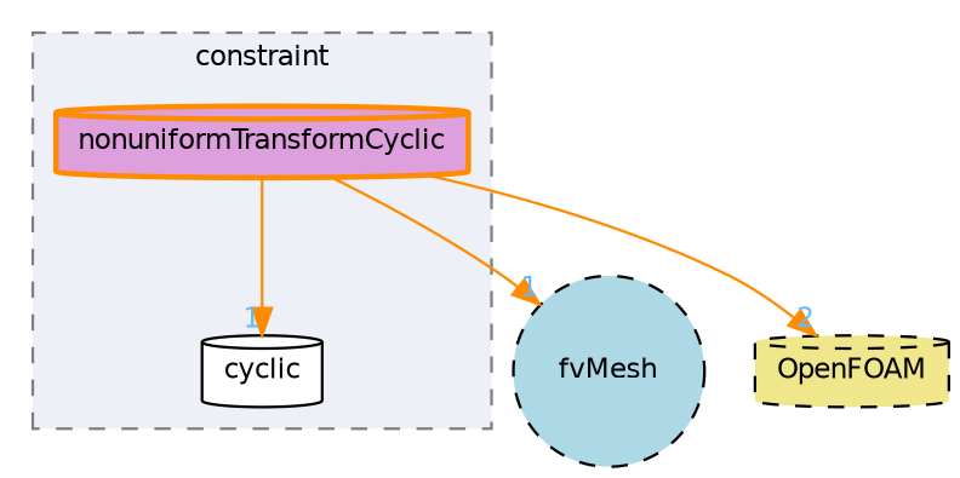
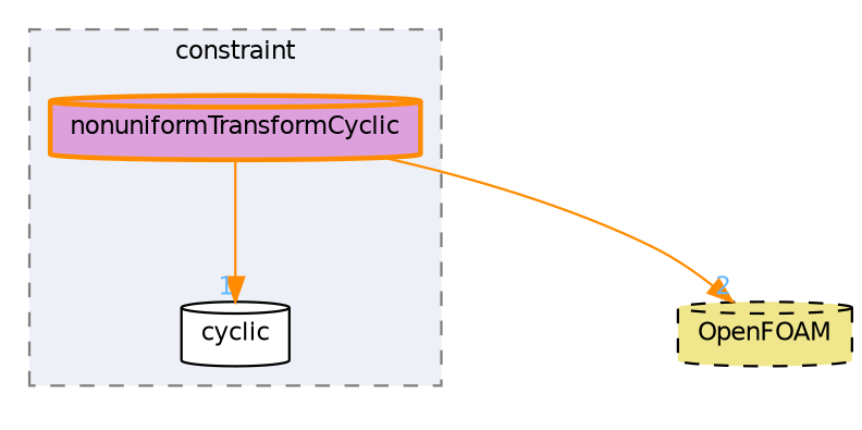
  digraph {
    compound=true
    node [color=black fontname=Helvetica fontsize=10 shape=cylinder style="filled,dashed"]
    edge [color=darkorange fontcolor=steelblue1 fontname=Helvetica fontsize=10 headlabel=1 labeldistance=1.5 labelfontname=Helvetica labelfontsize=10]
    n1 [fillcolor=white height=0.2 label=cyclic style=filled width=0.4]
    n2 [color=darkorange fillcolor=plum height=0.2 label=nonuniformTransformCyclic style="filled,bold" width=0.4]
-   n3 [fillcolor=lightblue height=0.2 label=fvMesh shape=circle width=0.4]
    n4 [fillcolor=khaki height=0.2 label=OpenFOAM width=0.4]
    subgraph cluster_1 {
      bgcolor="#edf0f7"
      fontname=Helvetica
      fontsize=10
      label=constraint
      pencolor=grey50
      style="filled,dashed"
      n1
      n2
    }
    n2 -> n1
-   n2 -> n3
    n2 -> n4 [headlabel=2]
  }
